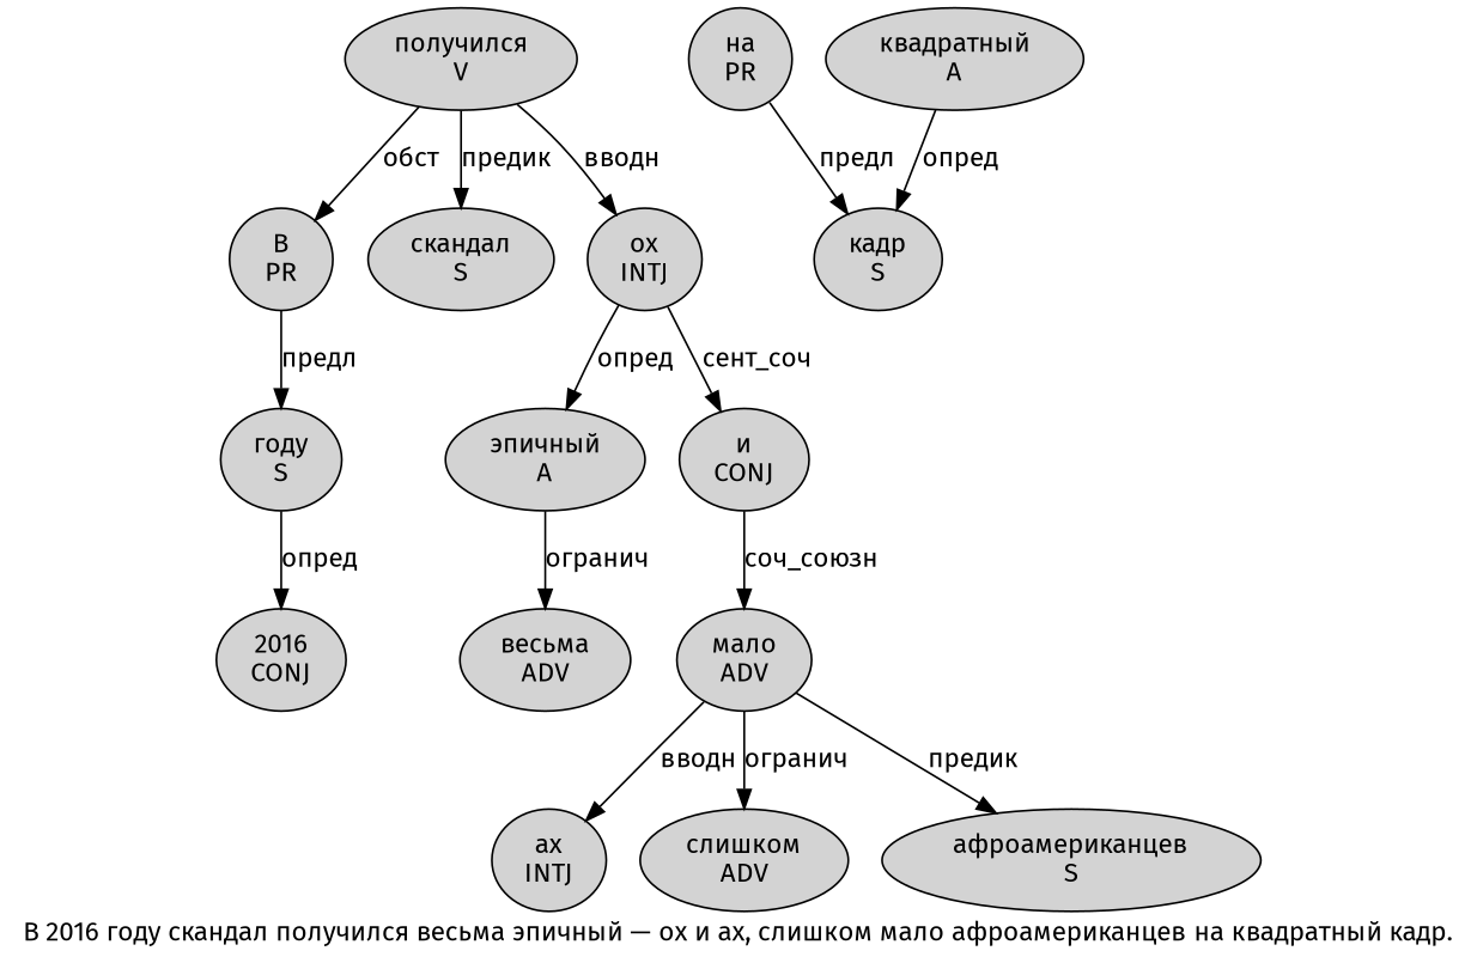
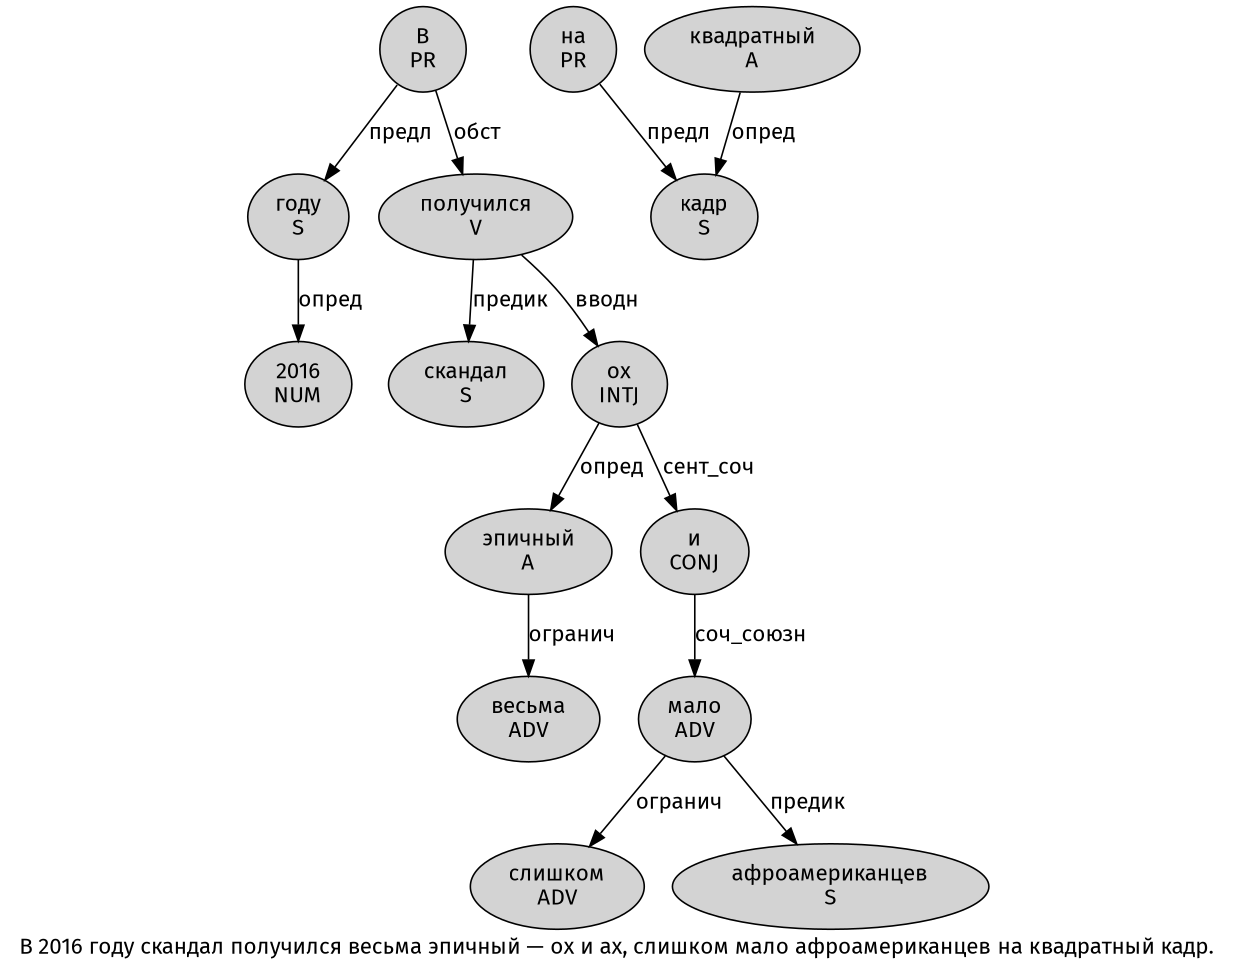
  digraph {
    fontname="Fira Sans"
    label="В 2016 году скандал получился весьма эпичный — ох и ах, слишком мало афроамериканцев на квадратный кадр."
    node [fillcolor=lightgray fontname="Fira Sans" penwidth=1 shape=ellipse style=filled]
    edge [fontname="Fira Sans"]
    n1 [label="В\nPR"]
    n2 [label="году\nS"]
-   n3 [label="2016\nCONJ"]
+   n3 [label="2016\nNUM"]
    n4 [label="скандал\nS"]
    n5 [label="получился\nV"]
    n6 [label="ох\nINTJ"]
    n7 [label="эпичный\nA"]
    n8 [label="и\nCONJ"]
    n9 [label="весьма\nADV"]
    n10 [label="мало\nADV"]
-   n11 [label="ах\nINTJ"]
    n12 [label="слишком\nADV"]
    n13 [label="афроамериканцев\nS"]
    n14 [label="на\nPR"]
    n15 [label="кадр\nS"]
    n16 [label="квадратный\nA"]
    n1 -> n2 [label="предл"]
    n2 -> n3 [label="опред"]
-   n5 -> n1 [label="обст"]
+   n1 -> n5 [label="обст"]
    n5 -> n4 [label="предик"]
    n5 -> n6 [label="вводн"]
    n6 -> n7 [label="опред"]
    n6 -> n8 [label="сент_соч"]
    n7 -> n9 [label="огранич"]
    n8 -> n10 [label="соч_союзн"]
-   n10 -> n11 [label="вводн"]
    n10 -> n12 [label="огранич"]
    n10 -> n13 [label="предик"]
    n14 -> n15 [label="предл"]
    n16 -> n15 [label="опред"]
  }
